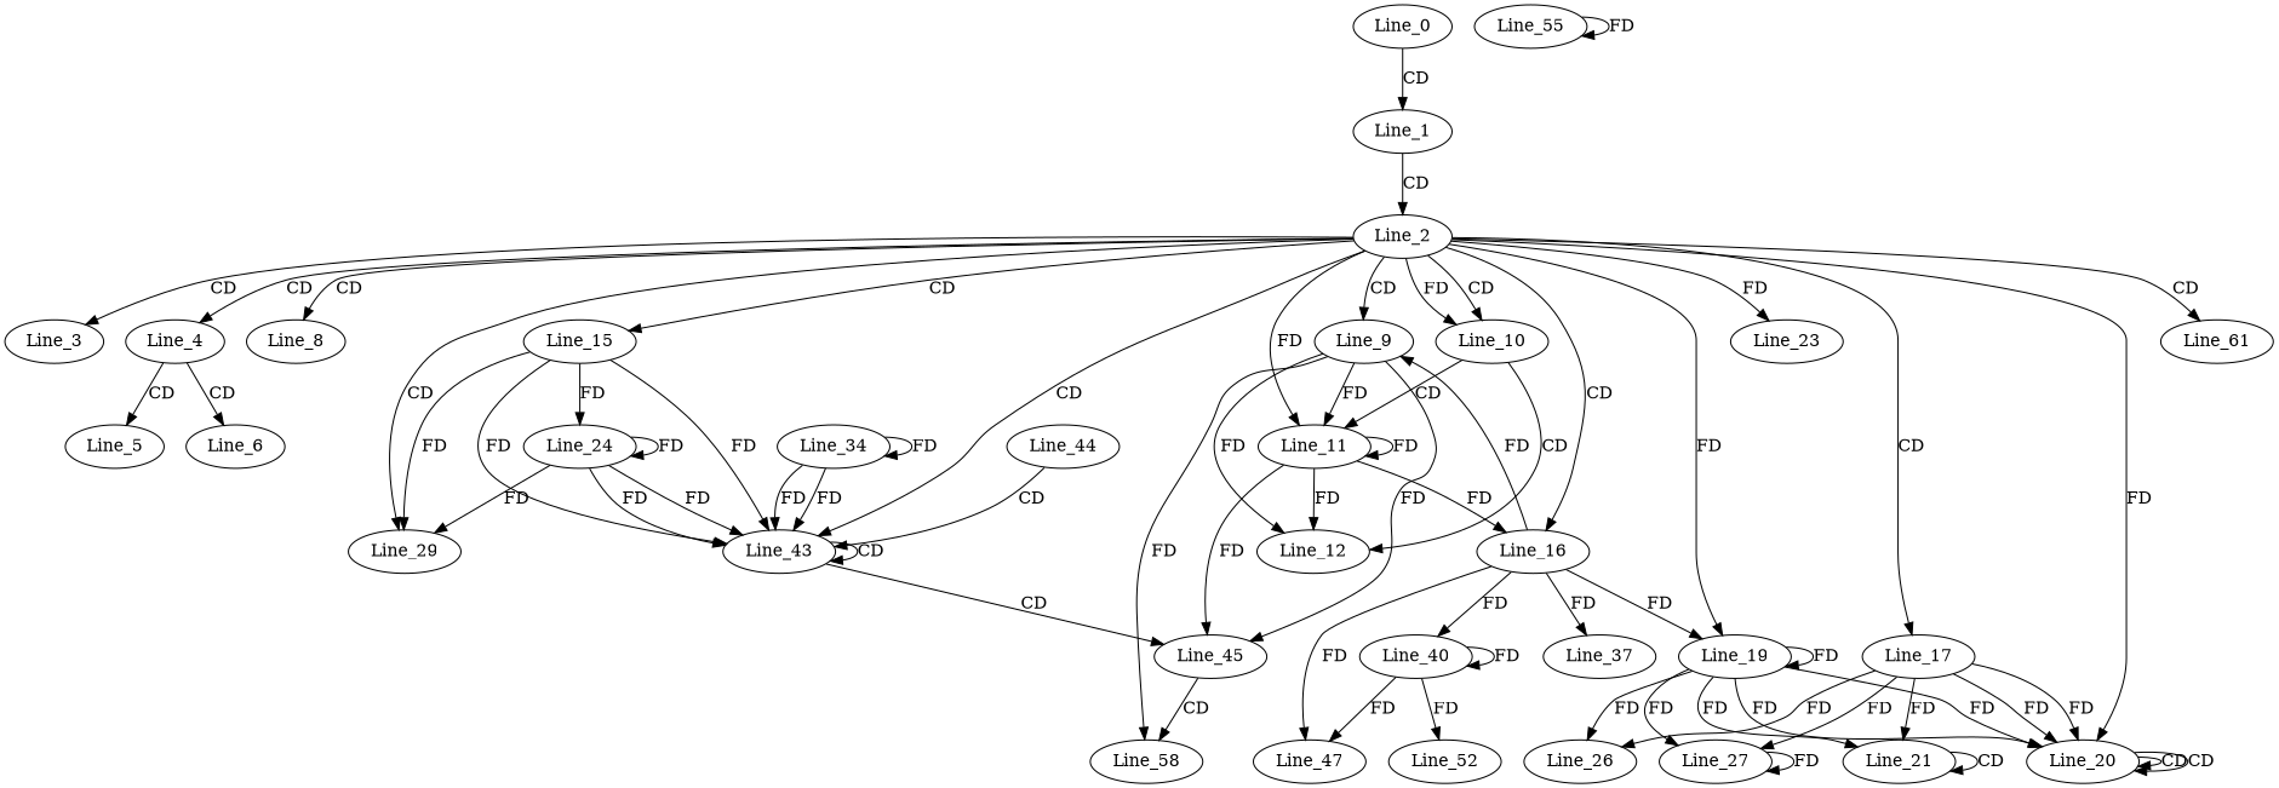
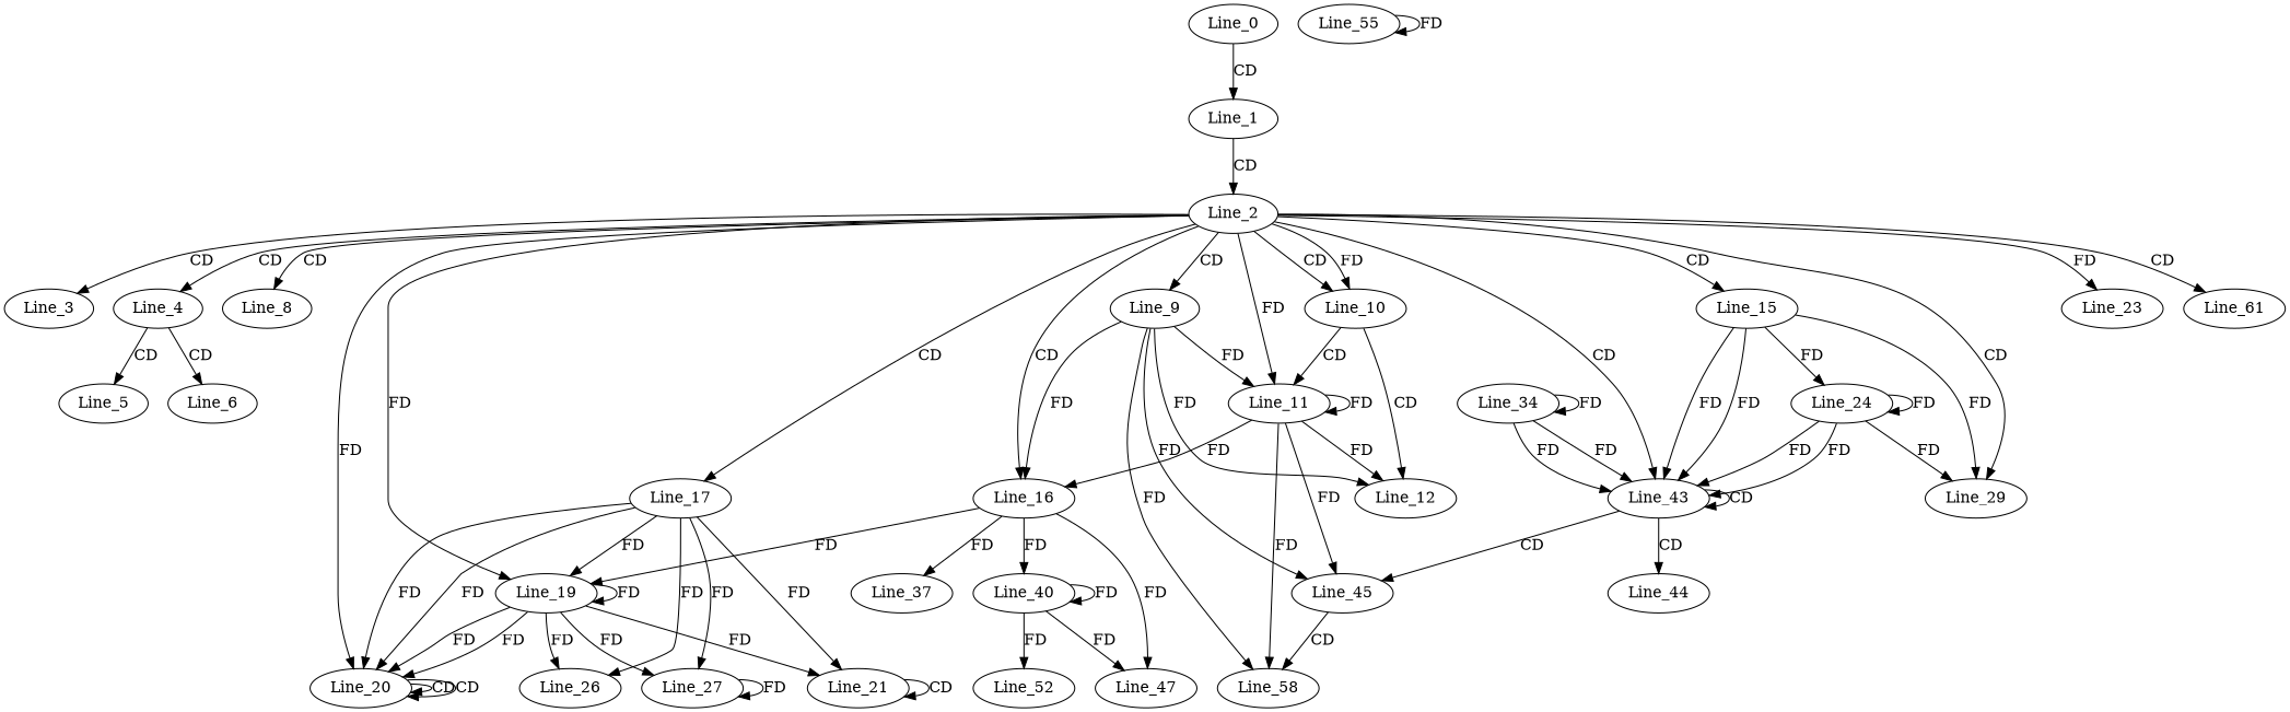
  digraph {
    Line_0
    Line_1
    Line_2
    Line_3
    Line_4
    Line_8
    Line_9
    Line_10
    Line_11
    Line_15
    Line_16
    Line_17
    Line_19
    Line_20
    Line_23
    Line_29
    Line_43
    Line_61
    Line_5
    Line_6
    Line_12
    Line_45
    Line_58
    Line_24
    Line_37
    Line_40
    Line_47
    Line_21
    Line_26
    Line_27
    Line_44
    Line_52
    Line_34
    Line_55
    Line_0 -> Line_1 [label=CD]
    Line_1 -> Line_2 [label=CD]
    Line_2 -> Line_3 [label=CD]
    Line_2 -> Line_4 [label=CD]
    Line_2 -> Line_8 [label=CD]
    Line_2 -> Line_9 [label=CD]
    Line_2 -> Line_10 [label=CD]
    Line_2 -> Line_10 [label=FD]
    Line_2 -> Line_11 [label=FD]
    Line_2 -> Line_15 [label=CD]
    Line_2 -> Line_16 [label=CD]
    Line_2 -> Line_17 [label=CD]
    Line_2 -> Line_19 [label=FD]
    Line_2 -> Line_20 [label=FD]
    Line_2 -> Line_23 [label=FD]
    Line_2 -> Line_29 [label=CD]
    Line_2 -> Line_43 [label=CD]
    Line_2 -> Line_61 [label=CD]
    Line_4 -> Line_5 [label=CD]
    Line_4 -> Line_6 [label=CD]
    Line_9 -> Line_11 [label=FD]
-   Line_16 -> Line_9 [label=FD]
+   Line_9 -> Line_16 [label=FD]
    Line_9 -> Line_12 [label=FD]
    Line_9 -> Line_45 [label=FD]
    Line_9 -> Line_58 [label=FD]
    Line_10 -> Line_11 [label=CD]
    Line_10 -> Line_12 [label=CD]
    Line_11 -> Line_11 [label=FD]
    Line_11 -> Line_16 [label=FD]
    Line_11 -> Line_12 [label=FD]
    Line_11 -> Line_45 [label=FD]
+   Line_11 -> Line_58 [label=FD]
    Line_15 -> Line_29 [label=FD]
    Line_15 -> Line_43 [label=FD]
    Line_15 -> Line_43 [label=FD]
    Line_15 -> Line_24 [label=FD]
    Line_16 -> Line_19 [label=FD]
    Line_16 -> Line_37 [label=FD]
    Line_16 -> Line_40 [label=FD]
    Line_16 -> Line_47 [label=FD]
+   Line_17 -> Line_19 [label=FD]
    Line_17 -> Line_20 [label=FD]
    Line_17 -> Line_20 [label=FD]
    Line_17 -> Line_21 [label=FD]
    Line_17 -> Line_26 [label=FD]
    Line_17 -> Line_27 [label=FD]
    Line_19 -> Line_19 [label=FD]
    Line_19 -> Line_20 [label=FD]
    Line_19 -> Line_20 [label=FD]
    Line_19 -> Line_21 [label=FD]
    Line_19 -> Line_26 [label=FD]
    Line_19 -> Line_27 [label=FD]
    Line_20 -> Line_20 [label=CD]
    Line_20 -> Line_20 [label=CD]
    Line_43 -> Line_43 [label=CD]
    Line_43 -> Line_45 [label=CD]
-   Line_44 -> Line_43 [label=CD]
+   Line_43 -> Line_44 [label=CD]
    Line_45 -> Line_58 [label=CD]
    Line_24 -> Line_29 [label=FD]
    Line_24 -> Line_43 [label=FD]
    Line_24 -> Line_43 [label=FD]
    Line_24 -> Line_24 [label=FD]
    Line_40 -> Line_40 [label=FD]
    Line_40 -> Line_47 [label=FD]
    Line_40 -> Line_52 [label=FD]
    Line_21 -> Line_21 [label=CD]
    Line_27 -> Line_27 [label=FD]
    Line_34 -> Line_43 [label=FD]
    Line_34 -> Line_43 [label=FD]
    Line_34 -> Line_34 [label=FD]
    Line_55 -> Line_55 [label=FD]
  }
